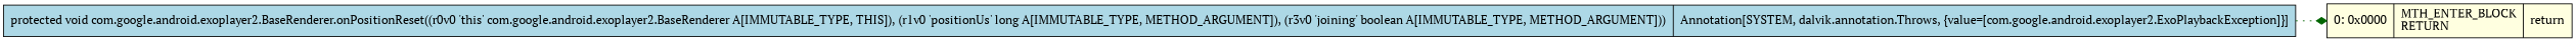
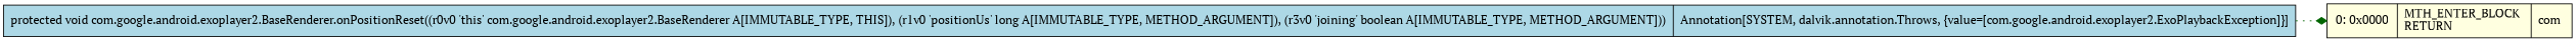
  digraph {
    rankdir=LR
    fontname="PT Serif"
    node [shape=record style=filled fontname="PT Serif"]
-   n1 [label="{0\:\ 0x0000|MTH_ENTER_BLOCK\lRETURN\l|return\l}" fillcolor=lightyellow]
+   n1 [label="{0\:\ 0x0000|MTH_ENTER_BLOCK\lRETURN\l|com\l}" fillcolor=lightyellow]
    n2 [label="{protected void com.google.android.exoplayer2.BaseRenderer.onPositionReset((r0v0 'this' com.google.android.exoplayer2.BaseRenderer A[IMMUTABLE_TYPE, THIS]), (r1v0 'positionUs' long A[IMMUTABLE_TYPE, METHOD_ARGUMENT]), (r3v0 'joining' boolean A[IMMUTABLE_TYPE, METHOD_ARGUMENT]))  | Annotation[SYSTEM, dalvik.annotation.Throws, \{value=[com.google.android.exoplayer2.ExoPlaybackException]\}]\l}" fillcolor=lightblue]
    n2 -> n1 [color=darkgreen style=dotted arrowhead=diamond fontname="PT Serif"]
  }
